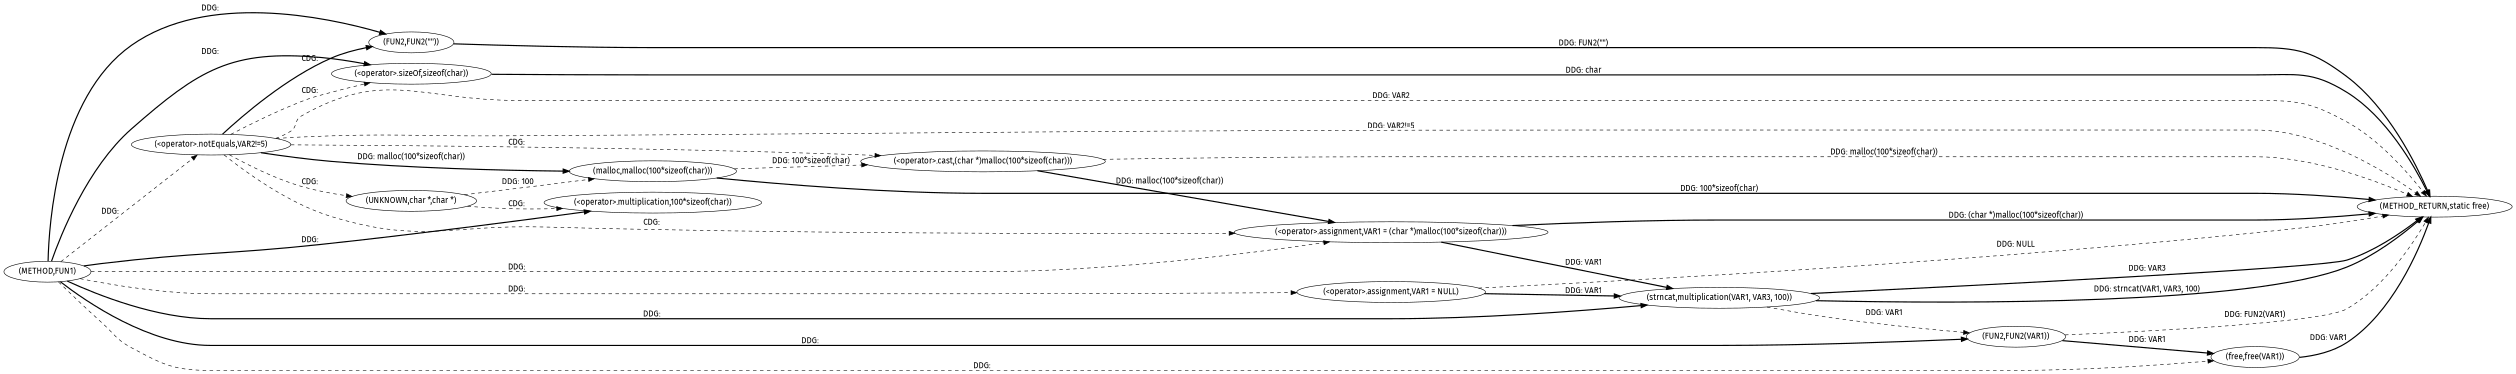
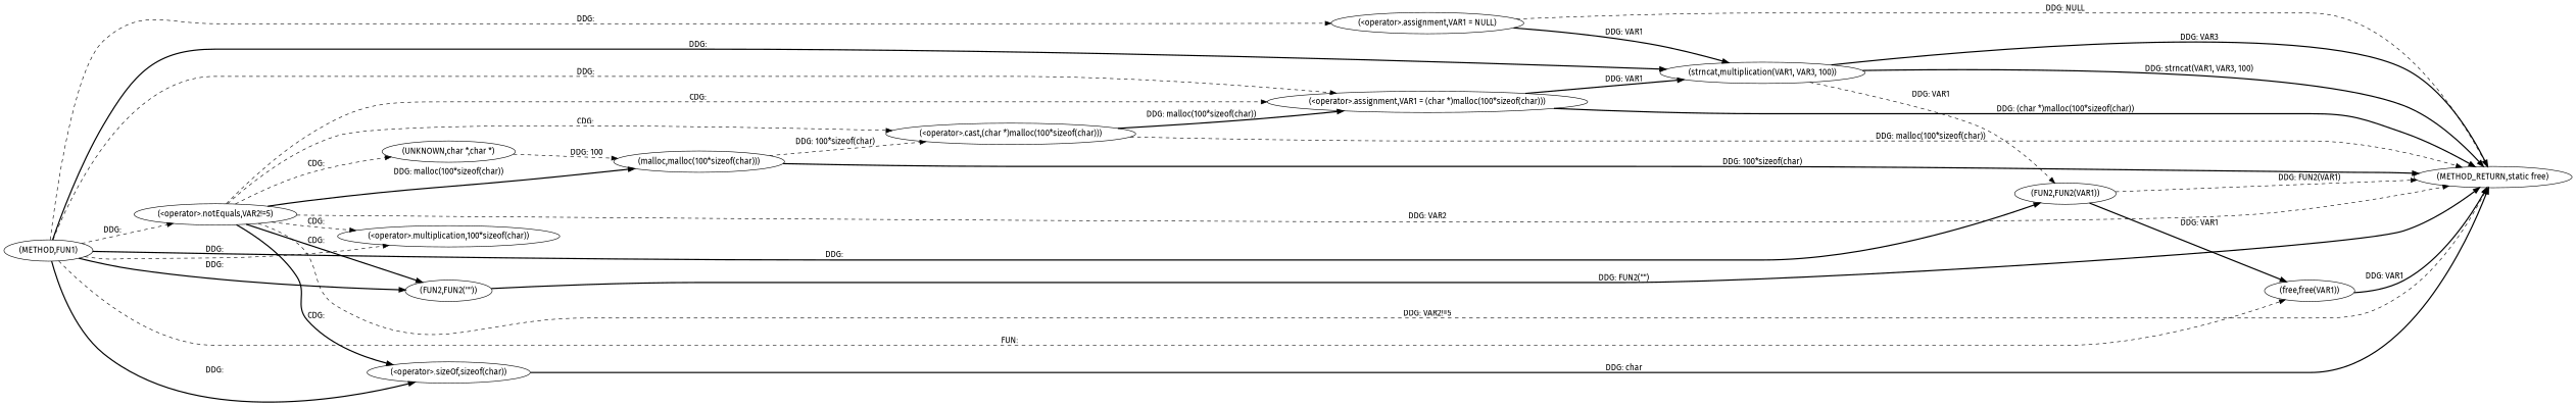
  digraph {
    fontname="Fira Sans"
    rankdir=LR
    node [fontname="Fira Sans"]
    edge [fontname="Fira Sans" style=bold]
    n1 [label="(METHOD,FUN1)"]
    n2 [label="(<operator>.assignment,VAR1 = NULL)"]
    n3 [label="(<operator>.notEquals,VAR2!=5)"]
    n4 [label="(FUN2,FUN2(\"\"))"]
    n5 [label="(<operator>.assignment,VAR1 = (char *)malloc(100*sizeof(char)))"]
    n6 [label="(<operator>.multiplication,100*sizeof(char))"]
    n7 [label="(<operator>.sizeOf,sizeof(char))"]
    n8 [label="(strncat,multiplication(VAR1, VAR3, 100))"]
    n9 [label="(FUN2,FUN2(VAR1))"]
    n10 [label="(free,free(VAR1))"]
    n11 [label="(METHOD_RETURN,static free)"]
    n12 [label="(<operator>.cast,(char *)malloc(100*sizeof(char)))"]
    n13 [label="(malloc,malloc(100*sizeof(char)))"]
    n14 [label="(UNKNOWN,char *,char *)"]
    n1 -> n2 [label="DDG: " style=dashed]
    n1 -> n3 [label="DDG: " style=dashed]
    n1 -> n4 [label="DDG: "]
    n1 -> n5 [label="DDG: " style=dashed]
-   n1 -> n6 [label="DDG: "]
+   n1 -> n6 [label="DDG: " style=dashed]
    n1 -> n7 [label="DDG: "]
    n1 -> n8 [label="DDG: "]
    n1 -> n9 [label="DDG: "]
-   n1 -> n10 [label="DDG: " style=dashed]
+   n1 -> n10 [label="FUN: " style=dashed]
    n2 -> n8 [label="DDG: VAR1"]
    n2 -> n11 [label="DDG: NULL" style=dashed]
    n3 -> n4 [label="CDG: "]
    n3 -> n5 [label="CDG: " style=dashed]
-   n14 -> n6 [label="CDG: " style=dashed]
-   n3 -> n7 [label="CDG: " style=dashed]
+   n3 -> n6 [label="CDG: " style=dashed]
+   n3 -> n7 [label="CDG: "]
    n3 -> n11 [label="DDG: VAR2" style=dashed]
    n3 -> n11 [label="DDG: VAR2!=5" style=dashed]
    n3 -> n12 [label="CDG: " style=dashed]
    n3 -> n13 [label="DDG: malloc(100*sizeof(char))"]
    n3 -> n14 [label="CDG: " style=dashed]
    n4 -> n11 [label="DDG: FUN2(\"\")"]
    n5 -> n8 [label="DDG: VAR1"]
    n5 -> n11 [label="DDG: (char *)malloc(100*sizeof(char))"]
    n7 -> n11 [label="DDG: char"]
    n8 -> n9 [label="DDG: VAR1" style=dashed]
    n8 -> n11 [label="DDG: VAR3"]
    n8 -> n11 [label="DDG: strncat(VAR1, VAR3, 100)"]
    n9 -> n10 [label="DDG: VAR1"]
    n9 -> n11 [label="DDG: FUN2(VAR1)" style=dashed]
    n10 -> n11 [label="DDG: VAR1"]
    n12 -> n5 [label="DDG: malloc(100*sizeof(char))"]
    n12 -> n11 [label="DDG: malloc(100*sizeof(char))" style=dashed]
    n13 -> n11 [label="DDG: 100*sizeof(char)"]
    n13 -> n12 [label="DDG: 100*sizeof(char)" style=dashed]
    n14 -> n13 [label="DDG: 100" style=dashed]
  }
